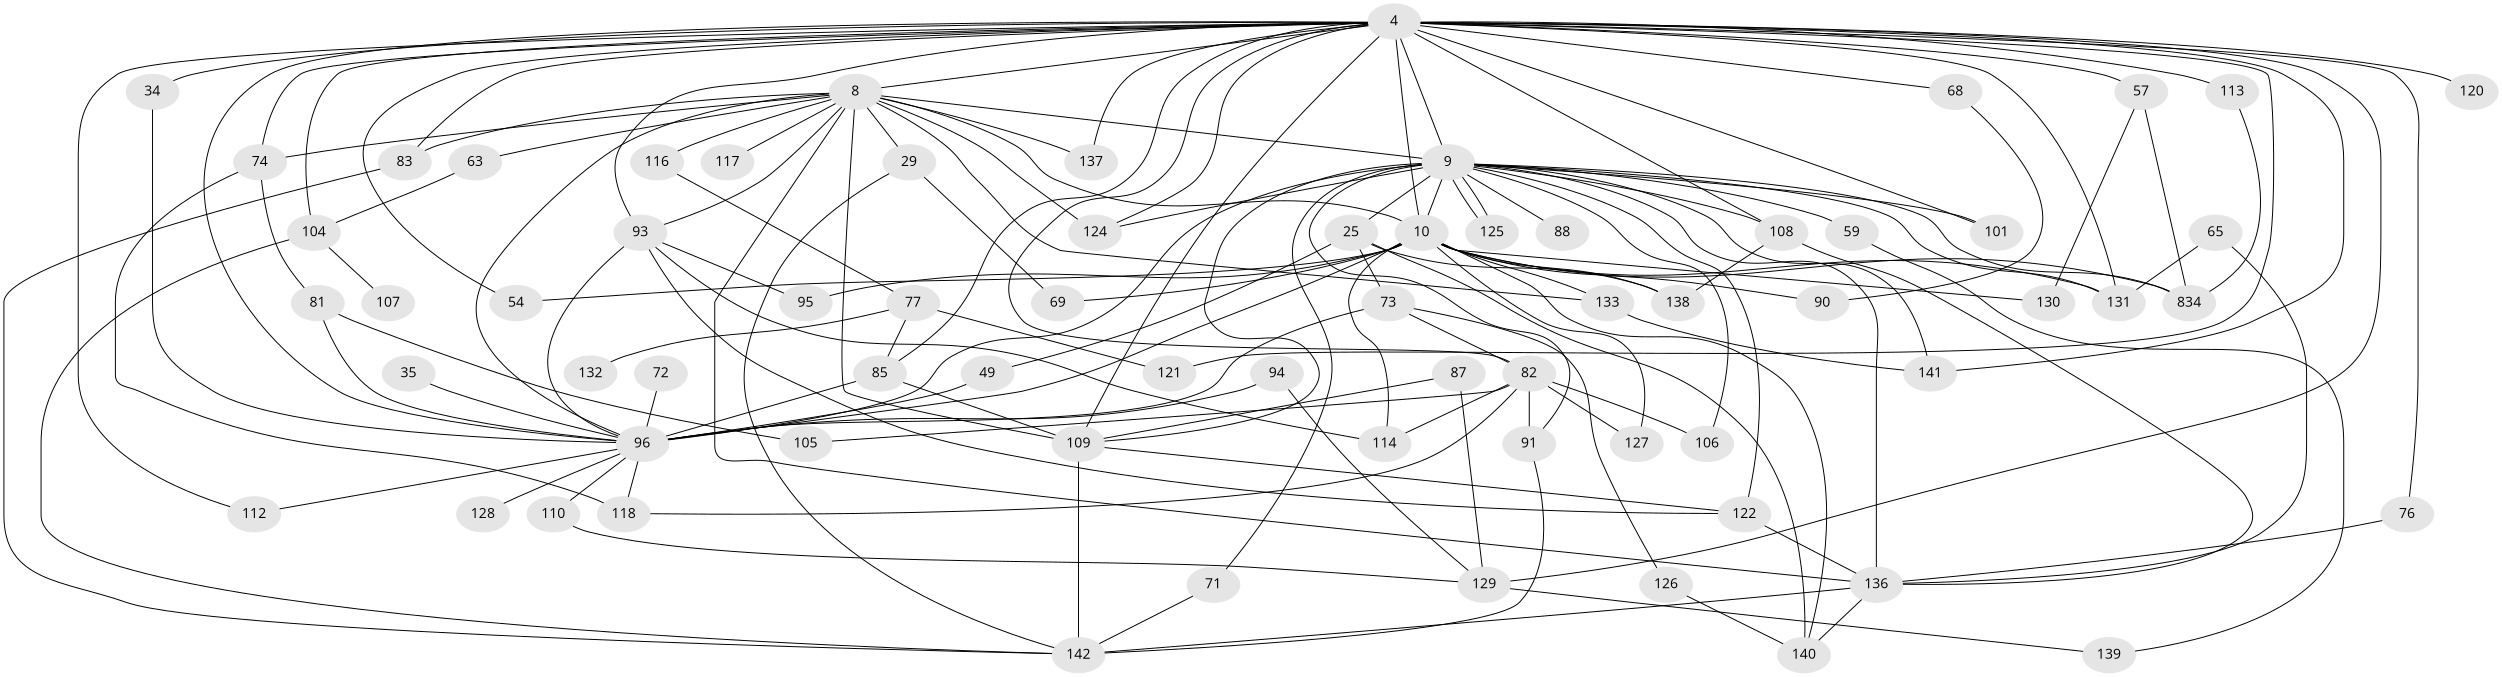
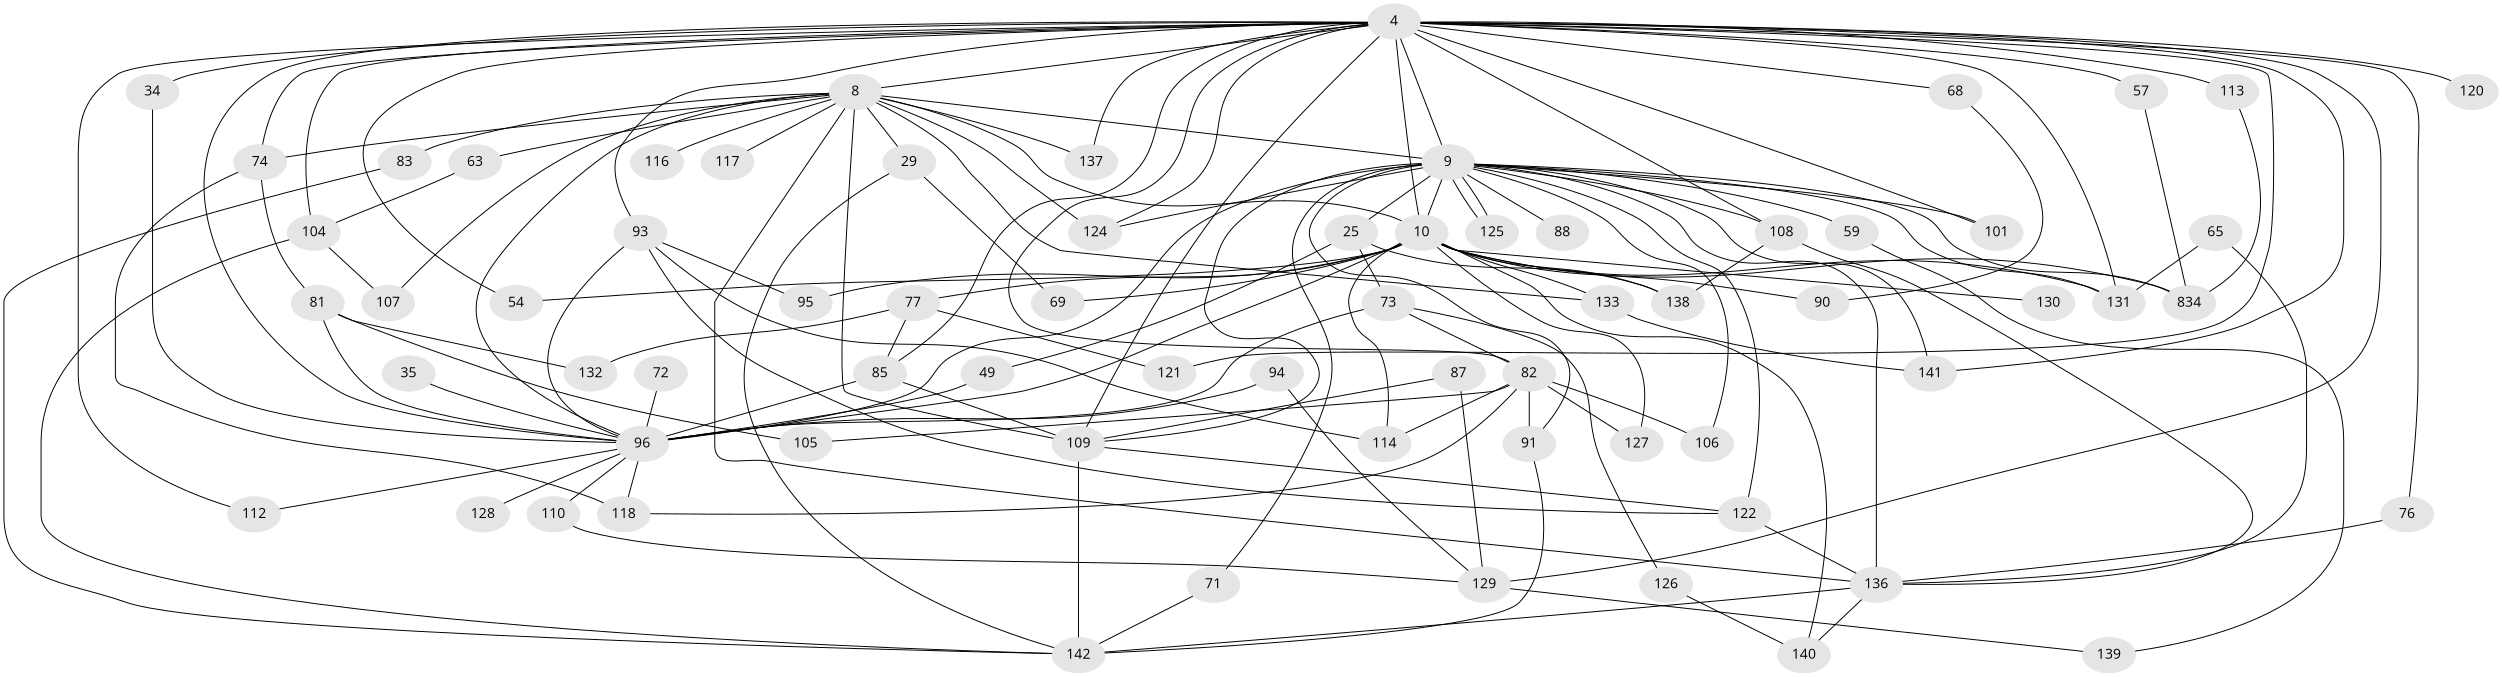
  graph {
    fontname="Open Sans"
    node [color=gray90 fontname="Open Sans" style=filled]
    edge [fontname="Open Sans"]
    4 [super="+1"]
    8 [super="+7"]
    9 [super="+2"]
    10 [super="+3+6"]
    34
    54 [super="+51"]
    57 [super="+36"]
    68
    74 [super="+50+48"]
    76
    82 [super="+32"]
    83 [super="+16"]
    85 [super="+14"]
    93 [super="+78"]
    96 [super="+20+5+75"]
    101
    104 [super="+26"]
    108 [super="+44+41"]
    109 [super="+53+89+97"]
    112
    113
    120
    121
    124 [super="+62"]
    129 [super="+70+56"]
    131 [super="+18+37"]
    137
    141 [super="+135"]
    29 [super="+17"]
    63
    107
    116
    117
    133 [super="+84"]
    136 [super="+111+119+79+99"]
    25
    59
    71
    88
    91 [super="+30"]
    106
    122 [super="+55+103"]
    125
    n44 [label=834 super="+52+123"]
    69
    77
    90 [super="+61"]
    95
    114 [super="+102"]
    127
    130 [super="+92"]
    138 [super="+45"]
    140 [super="+60"]
    81
    118 [super="+115"]
    105
    142 [super="+58+42"]
    128 [super="+98"]
    110
    139
    49 [super="+31"]
    73 [super="+67"]
    132
    126
    35
    72
    65
    87
    94
    4 -- 8 [weight=4]
    4 -- 9 [weight=4]
    4 -- 10 [weight=6]
    4 -- 34
    4 -- 54 [weight=2]
    4 -- 57 [weight=2]
    4 -- 68
    4 -- 74
    4 -- 76
    4 -- 82 [weight=3]
-   4 -- 83
    4 -- 85
    4 -- 93 [weight=2]
    4 -- 96 [weight=3]
    4 -- 101
    4 -- 104 [weight=2]
    4 -- 108 [weight=4]
    4 -- 109
    4 -- 112
    4 -- 113
    4 -- 120 [weight=2]
    4 -- 121
    4 -- 124
    4 -- 129 [weight=4]
    4 -- 131
    4 -- 137
    4 -- 141
    8 -- 9 [weight=4]
    8 -- 10 [weight=6]
    8 -- 74 [weight=3]
    8 -- 83
    8 -- 96 [weight=3]
    8 -- 109 [weight=3]
    8 -- 124
    8 -- 137
    8 -- 29 [weight=3]
    8 -- 63
-   8 -- 93
+   8 -- 107
    8 -- 116 [weight=2]
    8 -- 117 [weight=2]
    8 -- 133 [weight=2]
    8 -- 136 [weight=7]
    9 -- 10 [weight=6]
    9 -- 96 [weight=3]
    9 -- 101
    9 -- 108
    9 -- 109
    9 -- 124
    9 -- 131 [weight=2]
    9 -- 141
    9 -- 136 [weight=3]
    9 -- 25 [weight=2]
    9 -- 59 [weight=2]
    9 -- 71
    9 -- 88
    9 -- 91
    9 -- 106
    9 -- 122 [weight=2]
    9 -- 125
    9 -- 125
    9 -- n44 [weight=2]
    10 -- 54
    10 -- 96 [weight=4]
    10 -- 131
    10 -- 133
    10 -- n44 [weight=2]
    10 -- 69
-   116 -- 77
+   10 -- 77
    10 -- 90 [weight=3]
    10 -- 95
    10 -- 114
    10 -- 127
    10 -- 130 [weight=2]
    10 -- 138
    10 -- 140
    34 -- 96
    57 -- n44
-   57 -- 130
    68 -- 90
    74 -- 81
    74 -- 118
    76 -- 136
    82 -- 91
    82 -- 106
    82 -- 114
    82 -- 127
    82 -- 118
    82 -- 105
    83 -- 142
    85 -- 96 [weight=2]
    85 -- 109
    93 -- 96
    93 -- 122
    93 -- 95
    93 -- 114
    96 -- 112
    96 -- 118
    96 -- 128
    96 -- 110
    104 -- 107
    104 -- 142
    108 -- 136
    108 -- 138
    109 -- 122
    109 -- 142 [weight=3]
    113 -- n44
    129 -- 139
    29 -- 69
    29 -- 142
    63 -- 104
    133 -- 141
    136 -- 140
    136 -- 142 [weight=2]
    25 -- 138
-   25 -- 140
    25 -- 49
    25 -- 73
    59 -- 139
    71 -- 142
    91 -- 142
    122 -- 136
    77 -- 85
    77 -- 121
    77 -- 132
    81 -- 96
    81 -- 105
+   81 -- 132
    110 -- 129
    49 -- 96 [weight=2]
    73 -- 82
    73 -- 96
    73 -- 126
    126 -- 140
    35 -- 96
    72 -- 96
    65 -- 131
    65 -- 136
    87 -- 109
    87 -- 129
    94 -- 96
    94 -- 129
  }
